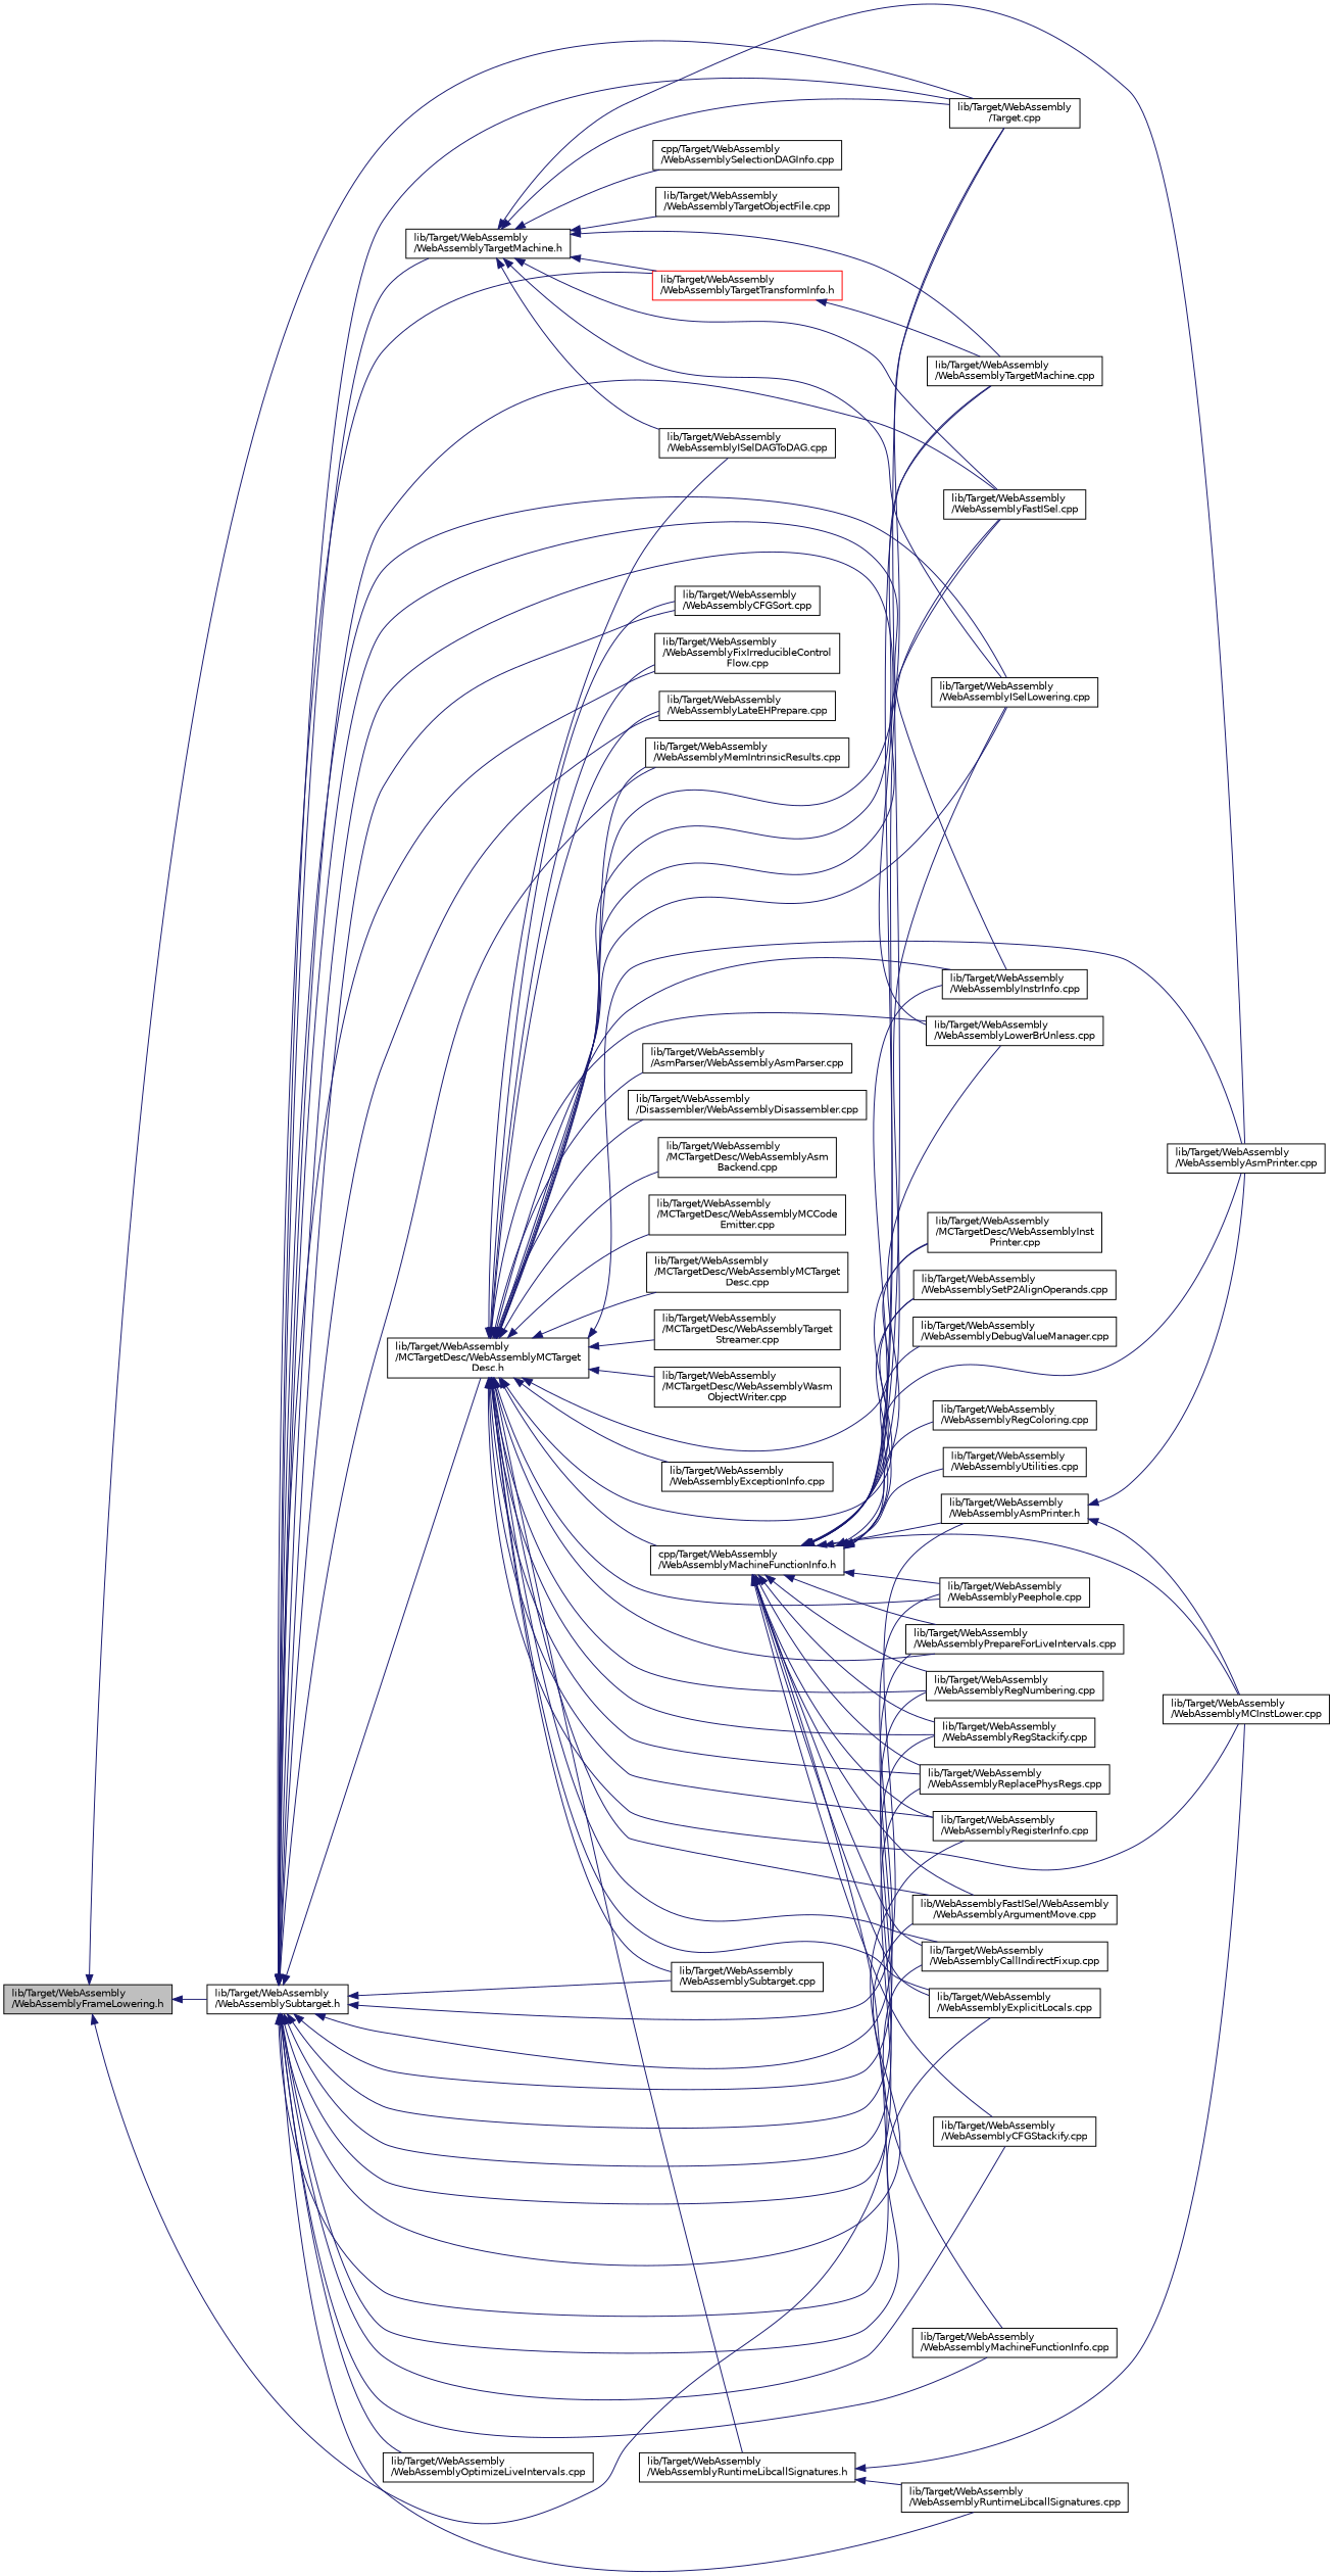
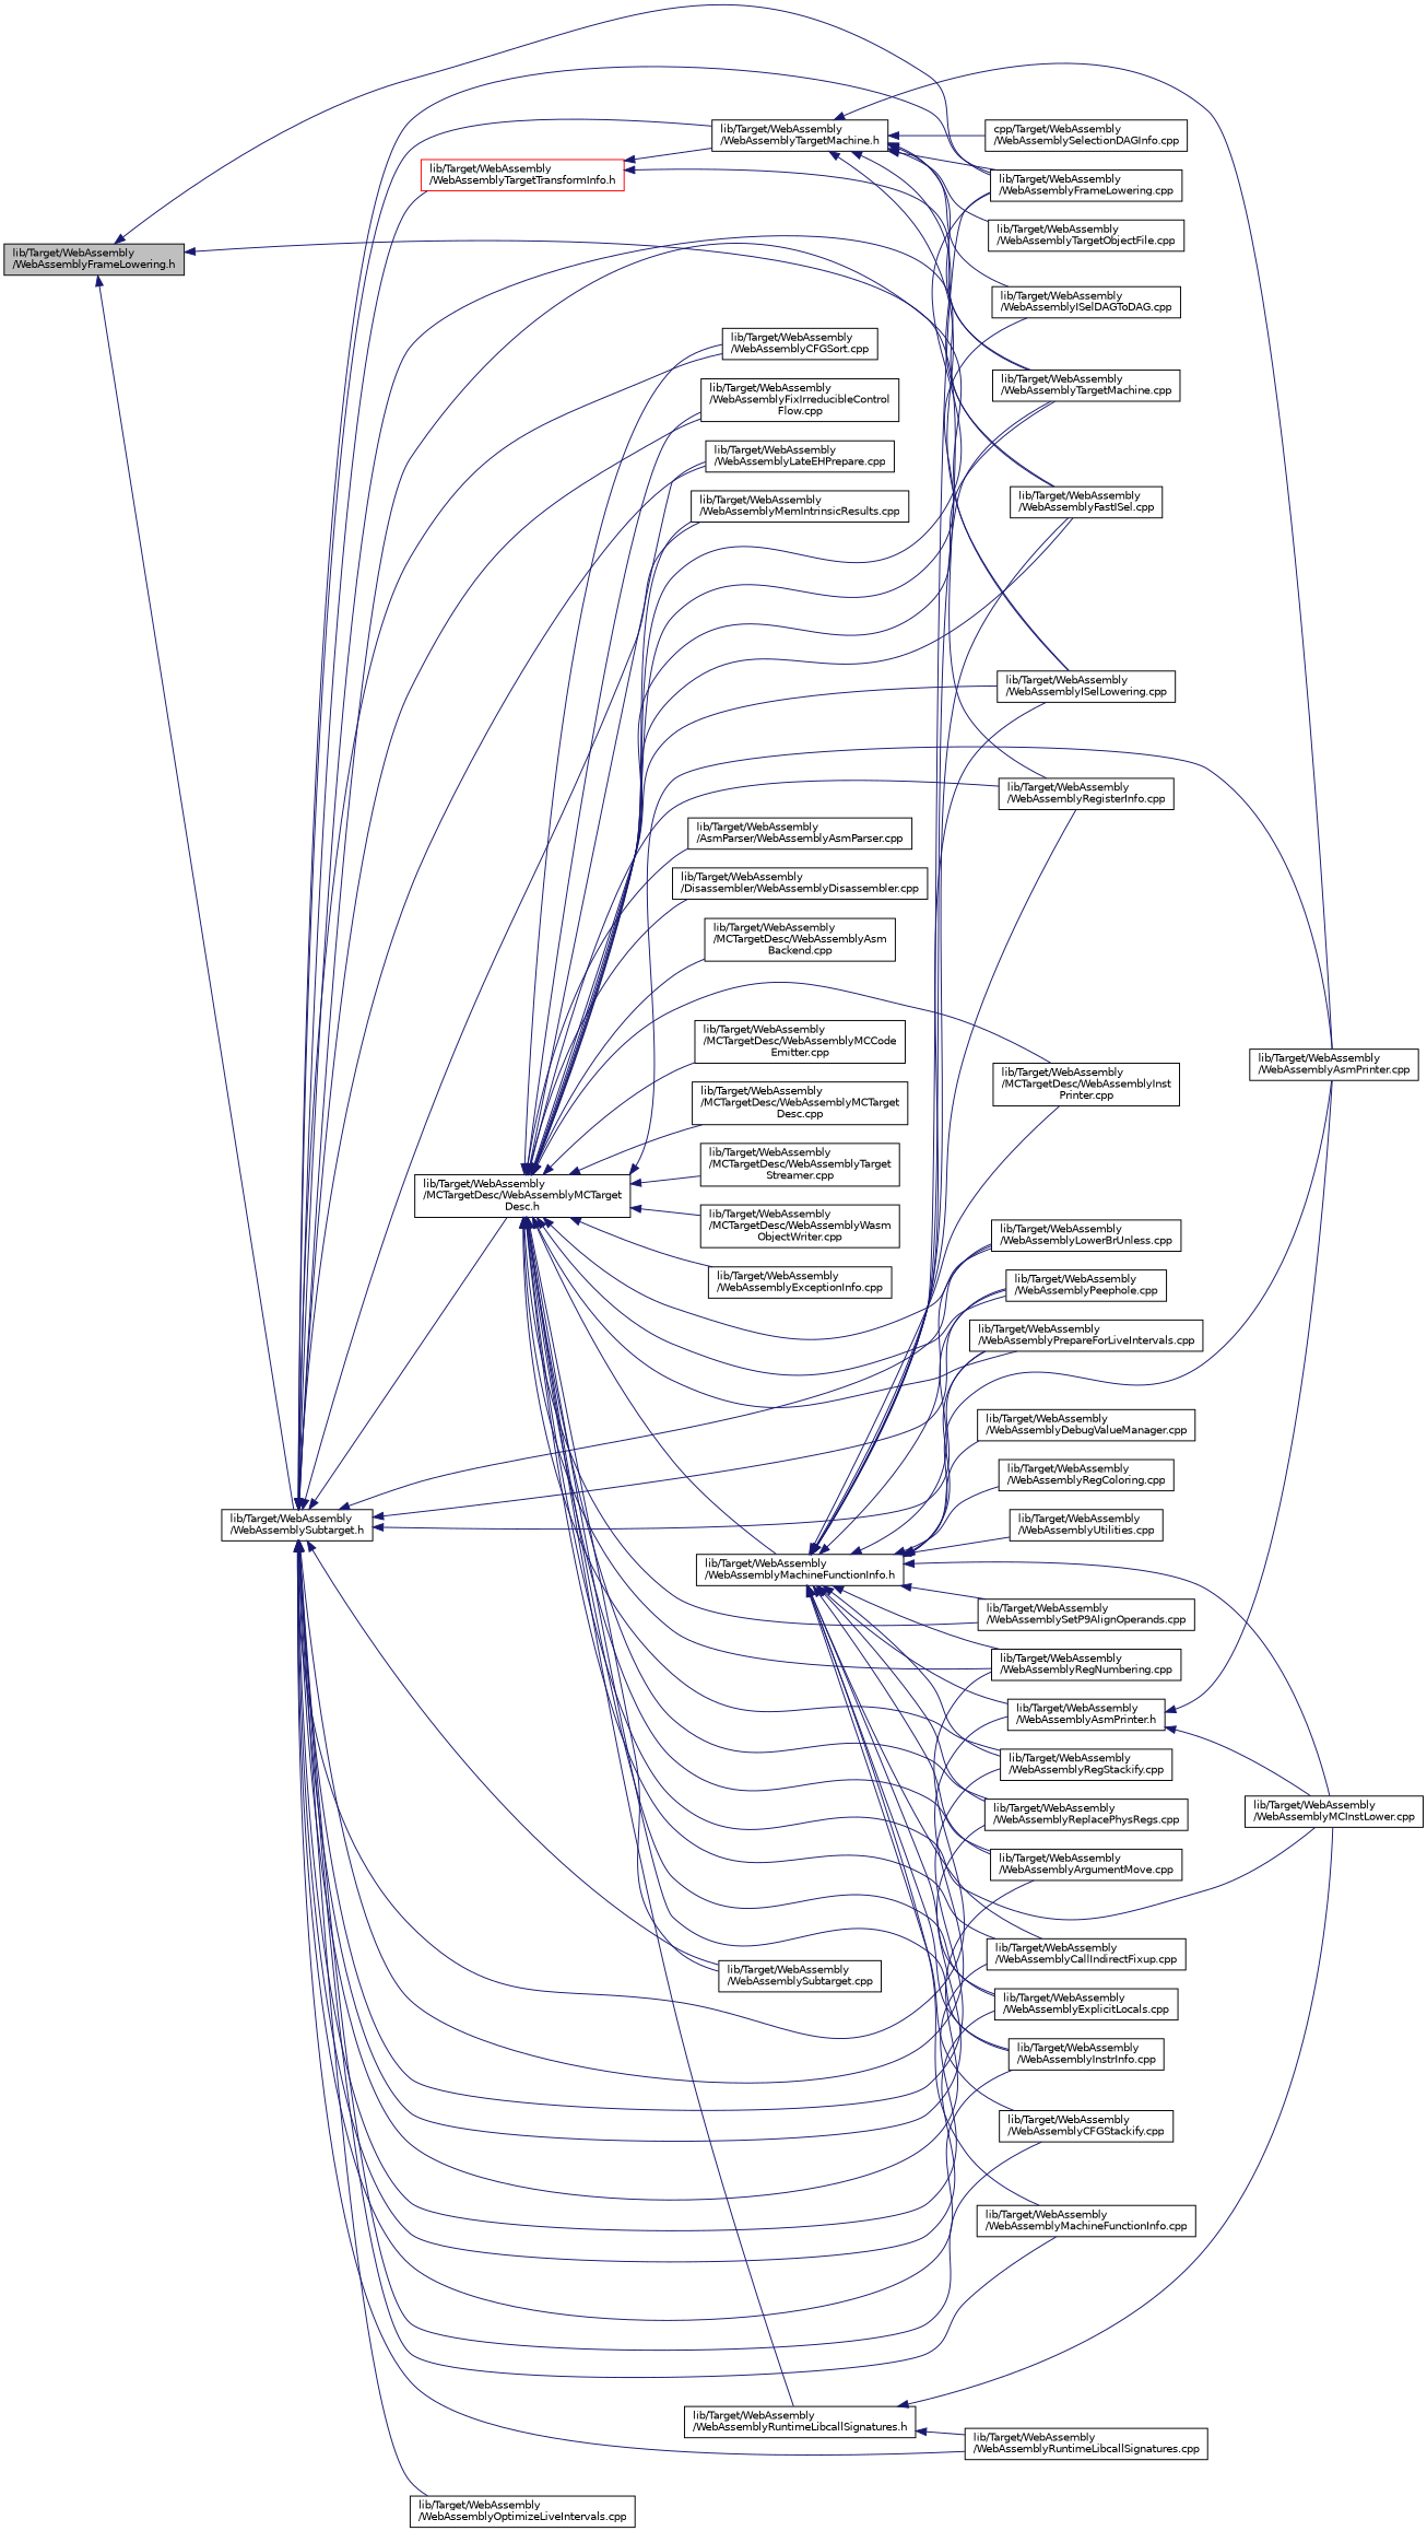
  digraph {
    rankdir=LR
    node [color=black fontname=Helvetica fontsize=10 shape=box]
    edge [color=midnightblue dir=back fontname=Helvetica fontsize=10 labelfontname=Helvetica labelfontsize=10 style=solid]
    n1 [fillcolor=grey75 fontcolor=black height=0.2 label="lib/Target/WebAssembly\l/WebAssemblyFrameLowering.h" style=filled width=0.4]
-   n2 [height=0.2 label="lib/Target/WebAssembly\l/Target.cpp" width=0.4]
+   n2 [height=0.2 label="lib/Target/WebAssembly\l/WebAssemblyFrameLowering.cpp" width=0.4]
    n3 [height=0.2 label="lib/Target/WebAssembly\l/WebAssemblyRegisterInfo.cpp" width=0.4]
    n4 [height=0.2 label="lib/Target/WebAssembly\l/WebAssemblySubtarget.h" width=0.4]
    n5 [height=0.2 label="lib/Target/WebAssembly\l/MCTargetDesc/WebAssemblyMCTarget\lDesc.h" width=0.4]
-   n6 [height=0.2 label="lib/WebAssemblyFastISel/WebAssembly\l/WebAssemblyArgumentMove.cpp" width=0.4]
+   n6 [height=0.2 label="lib/Target/WebAssembly\l/WebAssemblyArgumentMove.cpp" width=0.4]
    n7 [height=0.2 label="lib/Target/WebAssembly\l/WebAssemblyCFGSort.cpp" width=0.4]
    n8 [height=0.2 label="lib/Target/WebAssembly\l/WebAssemblyCallIndirectFixup.cpp" width=0.4]
    n9 [height=0.2 label="lib/Target/WebAssembly\l/WebAssemblyExplicitLocals.cpp" width=0.4]
    n10 [height=0.2 label="lib/Target/WebAssembly\l/WebAssemblyFastISel.cpp" width=0.4]
    n11 [height=0.2 label="lib/Target/WebAssembly\l/WebAssemblyFixIrreducibleControl\lFlow.cpp" width=0.4]
    n12 [height=0.2 label="lib/Target/WebAssembly\l/WebAssemblyISelLowering.cpp" width=0.4]
    n13 [height=0.2 label="lib/Target/WebAssembly\l/WebAssemblyInstrInfo.cpp" width=0.4]
    n14 [height=0.2 label="lib/Target/WebAssembly\l/WebAssemblyLateEHPrepare.cpp" width=0.4]
    n15 [height=0.2 label="lib/Target/WebAssembly\l/WebAssemblyLowerBrUnless.cpp" width=0.4]
    n16 [height=0.2 label="lib/Target/WebAssembly\l/WebAssemblyAsmPrinter.h" width=0.4]
    n17 [height=0.2 label="lib/Target/WebAssembly\l/WebAssemblyCFGStackify.cpp" width=0.4]
    n18 [height=0.2 label="lib/Target/WebAssembly\l/WebAssemblyMachineFunctionInfo.cpp" width=0.4]
    n19 [height=0.2 label="lib/Target/WebAssembly\l/WebAssemblyMemIntrinsicResults.cpp" width=0.4]
    n20 [height=0.2 label="lib/Target/WebAssembly\l/WebAssemblyPeephole.cpp" width=0.4]
    n21 [height=0.2 label="lib/Target/WebAssembly\l/WebAssemblyPrepareForLiveIntervals.cpp" width=0.4]
    n22 [height=0.2 label="lib/Target/WebAssembly\l/WebAssemblyRegNumbering.cpp" width=0.4]
    n23 [height=0.2 label="lib/Target/WebAssembly\l/WebAssemblyRegStackify.cpp" width=0.4]
    n24 [height=0.2 label="lib/Target/WebAssembly\l/WebAssemblyReplacePhysRegs.cpp" width=0.4]
    n25 [height=0.2 label="lib/Target/WebAssembly\l/WebAssemblyRuntimeLibcallSignatures.cpp" width=0.4]
    n26 [height=0.2 label="lib/Target/WebAssembly\l/WebAssemblySubtarget.cpp" width=0.4]
    n27 [height=0.2 label="lib/Target/WebAssembly\l/WebAssemblyOptimizeLiveIntervals.cpp" width=0.4]
    n28 [height=0.2 label="lib/Target/WebAssembly\l/WebAssemblyTargetMachine.h" width=0.4]
    n29 [color=red height=0.2 label="lib/Target/WebAssembly\l/WebAssemblyTargetTransformInfo.h" width=0.4]
    n30 [height=0.2 label="lib/Target/WebAssembly\l/AsmParser/WebAssemblyAsmParser.cpp" width=0.4]
    n31 [height=0.2 label="lib/Target/WebAssembly\l/Disassembler/WebAssemblyDisassembler.cpp" width=0.4]
    n32 [height=0.2 label="lib/Target/WebAssembly\l/MCTargetDesc/WebAssemblyAsm\lBackend.cpp" width=0.4]
    n33 [height=0.2 label="lib/Target/WebAssembly\l/MCTargetDesc/WebAssemblyInst\lPrinter.cpp" width=0.4]
    n34 [height=0.2 label="lib/Target/WebAssembly\l/MCTargetDesc/WebAssemblyMCCode\lEmitter.cpp" width=0.4]
    n35 [height=0.2 label="lib/Target/WebAssembly\l/MCTargetDesc/WebAssemblyMCTarget\lDesc.cpp" width=0.4]
    n36 [height=0.2 label="lib/Target/WebAssembly\l/MCTargetDesc/WebAssemblyTarget\lStreamer.cpp" width=0.4]
    n37 [height=0.2 label="lib/Target/WebAssembly\l/MCTargetDesc/WebAssemblyWasm\lObjectWriter.cpp" width=0.4]
    n38 [height=0.2 label="lib/Target/WebAssembly\l/WebAssemblyAsmPrinter.cpp" width=0.4]
    n39 [height=0.2 label="lib/Target/WebAssembly\l/WebAssemblyExceptionInfo.cpp" width=0.4]
    n40 [height=0.2 label="lib/Target/WebAssembly\l/WebAssemblyISelDAGToDAG.cpp" width=0.4]
    n41 [height=0.2 label="lib/Target/WebAssembly\l/WebAssemblyMCInstLower.cpp" width=0.4]
-   n42 [height=0.2 label="cpp/Target/WebAssembly\l/WebAssemblyMachineFunctionInfo.h" width=0.4]
-   n43 [height=0.2 label="lib/Target/WebAssembly\l/WebAssemblySetP2AlignOperands.cpp" width=0.4]
+   n42 [height=0.2 label="lib/Target/WebAssembly\l/WebAssemblyMachineFunctionInfo.h" width=0.4]
+   n43 [height=0.2 label="lib/Target/WebAssembly\l/WebAssemblySetP9AlignOperands.cpp" width=0.4]
    n44 [height=0.2 label="lib/Target/WebAssembly\l/WebAssemblyTargetMachine.cpp" width=0.4]
    n45 [height=0.2 label="lib/Target/WebAssembly\l/WebAssemblyRuntimeLibcallSignatures.h" width=0.4]
    n46 [height=0.2 label="cpp/Target/WebAssembly\l/WebAssemblySelectionDAGInfo.cpp" width=0.4]
    n47 [height=0.2 label="lib/Target/WebAssembly\l/WebAssemblyTargetObjectFile.cpp" width=0.4]
    n48 [height=0.2 label="lib/Target/WebAssembly\l/WebAssemblyDebugValueManager.cpp" width=0.4]
    n49 [height=0.2 label="lib/Target/WebAssembly\l/WebAssemblyRegColoring.cpp" width=0.4]
    n50 [height=0.2 label="lib/Target/WebAssembly\l/WebAssemblyUtilities.cpp" width=0.4]
    n1 -> n2
    n1 -> n3
    n1 -> n4
    n4 -> n2
    n4 -> n5
    n4 -> n6
    n4 -> n7
    n4 -> n8
    n4 -> n9
    n4 -> n10
    n4 -> n11
    n4 -> n12
    n4 -> n13
    n4 -> n14
    n4 -> n15
    n4 -> n16
    n4 -> n17
    n4 -> n18
    n4 -> n19
    n4 -> n20
    n4 -> n21
    n4 -> n22
    n4 -> n23
    n4 -> n24
    n4 -> n25
    n4 -> n26
    n4 -> n27
    n4 -> n28
    n4 -> n29
    n5 -> n2
    n5 -> n3
    n5 -> n6
    n5 -> n7
    n5 -> n8
    n5 -> n9
    n5 -> n10
    n5 -> n11
    n5 -> n12
    n5 -> n13
    n5 -> n14
    n5 -> n15
    n5 -> n19
    n5 -> n20
    n5 -> n21
    n5 -> n22
    n5 -> n23
    n5 -> n24
    n5 -> n26
    n5 -> n30
    n5 -> n31
    n5 -> n32
    n5 -> n33
    n5 -> n34
    n5 -> n35
    n5 -> n36
    n5 -> n37
    n5 -> n38
    n5 -> n39
    n5 -> n40
    n5 -> n41
    n5 -> n42
    n5 -> n43
    n5 -> n44
    n5 -> n45
    n16 -> n38
    n16 -> n41
    n28 -> n2
    n28 -> n10
    n28 -> n12
-   n28 -> n29
+   n29 -> n28
    n28 -> n38
    n28 -> n40
    n28 -> n44
    n28 -> n46
    n28 -> n47
    n29 -> n44
    n42 -> n2
    n42 -> n3
    n42 -> n6
    n42 -> n8
    n42 -> n9
    n42 -> n10
    n42 -> n12
    n42 -> n13
    n42 -> n15
    n42 -> n16
    n42 -> n17
    n42 -> n18
    n42 -> n20
    n42 -> n21
    n42 -> n22
    n42 -> n23
    n42 -> n24
    n42 -> n33
    n42 -> n38
    n42 -> n41
    n42 -> n43
    n42 -> n44
    n42 -> n48
    n42 -> n49
    n42 -> n50
    n45 -> n25
    n45 -> n41
  }
